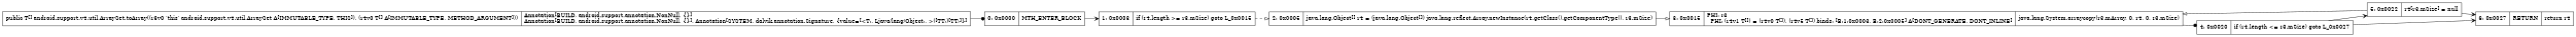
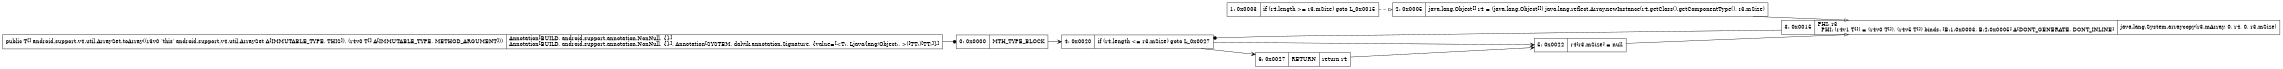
  digraph {
    rankdir=LR
    node [shape=record]
    edge [arrowhead=vee]
-   n1 [label="{0\:\ 0x0000|MTH_ENTER_BLOCK\l}"]
+   n1 [label="{0\:\ 0x0000|MTH_TYPE_BLOCK\l}"]
    n2 [label="{1\:\ 0x0003|if (r4.length \>= r3.mSize) goto L_0x0015\l}"]
    n3 [label="{2\:\ 0x0005|java.lang.Object[] r4 = (java.lang.Object[]) java.lang.reflect.Array.newInstance(r4.getClass().getComponentType(), r3.mSize)\l}"]
    n4 [label="{3\:\ 0x0015|PHI: r3 \l  PHI: (r4v1 T[]) = (r4v0 T[]), (r4v5 T[]) binds: [B:1:0x0003, B:2:0x0005] A[DONT_GENERATE, DONT_INLINE]\l|java.lang.System.arraycopy(r3.mArray, 0, r4, 0, r3.mSize)\l}"]
    n5 [label="{4\:\ 0x0020|if (r4.length \<= r3.mSize) goto L_0x0027\l}"]
    n6 [label="{5\:\ 0x0022|r4[r3.mSize] = null\l}"]
    n7 [label="{6\:\ 0x0027|RETURN\l|return r4\l}"]
    n8 [label="{public T[] android.support.v4.util.ArraySet.toArray((r3v0 'this' android.support.v4.util.ArraySet A[IMMUTABLE_TYPE, THIS]), (r4v0 T[] A[IMMUTABLE_TYPE, METHOD_ARGUMENT]))  | Annotation[BUILD, android.support.annotation.NonNull, \{\}]\lAnnotation[BUILD, android.support.annotation.NonNull, \{\}], Annotation[SYSTEM, dalvik.annotation.Signature, \{value=[\<T:, Ljava\/lang\/Object;, \>([TT;)[TT;]\}]\l}"]
-   n1 -> n2
+   n1 -> n5
    n2 -> n3 [arrowhead=onormal style=dashed]
    n3 -> n4 [arrowhead=onormal]
    n4 -> n5 [arrowhead=dot]
    n5 -> n6 [style=solid]
    n5 -> n7
    n6 -> n4 [arrowhead=onormal]
-   n6 -> n7
+   n7 -> n6
    n8 -> n1 [arrowhead=dot]
  }
